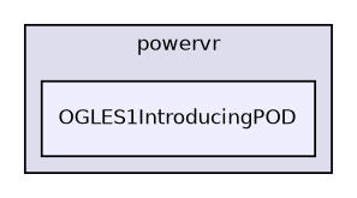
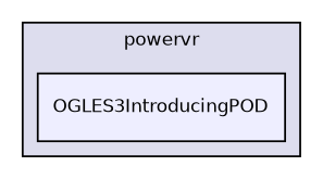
  digraph {
    compound=true
    rankdir=LR
-   n1 [fillcolor="#eeeeff" fontname=Helvetica fontsize=10 label=OGLES1IntroducingPOD pencolor=black shape=box style=filled]
+   n1 [fillcolor="#eeeeff" fontname=Helvetica fontsize=10 label=OGLES3IntroducingPOD pencolor=black shape=box style=filled]
    subgraph cluster_1 {
      bgcolor="#ddddee"
      fontname=Helvetica
      fontsize=10
      label=powervr
      pencolor=black
      n1
    }
  }
